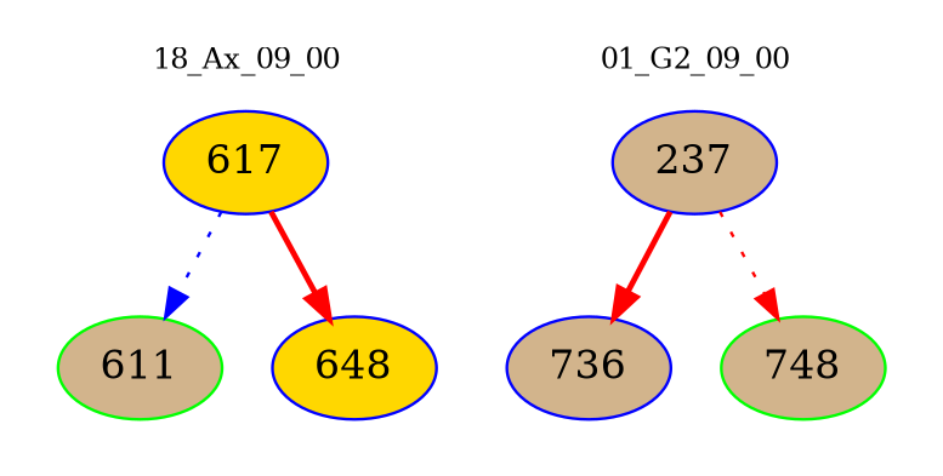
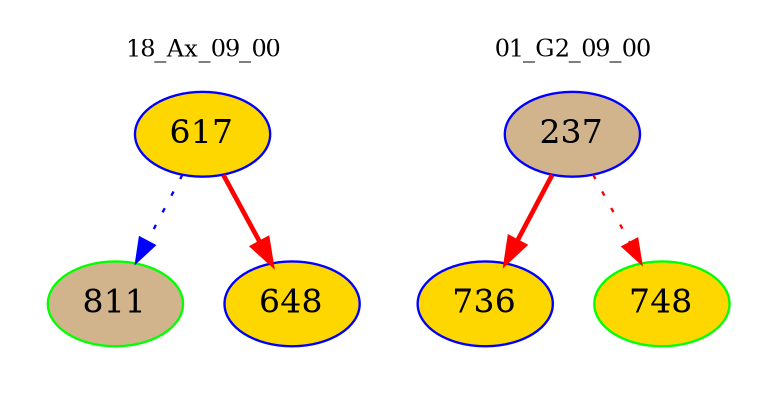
  digraph {
    node [color=blue fillcolor=tan style=filled]
    edge [color=red style=dotted]
    n1 [fillcolor=gold label=617]
-   n2 [color=green label=611]
+   n2 [color=green label=811]
    n3 [fillcolor=gold label=648]
    n4 [label=237]
-   n5 [label=736]
-   n6 [color=green label=748]
+   n5 [fillcolor=gold label=736]
+   n6 [color=green fillcolor=gold label=748]
    subgraph cluster_1 {
      color=white
      fontsize=10
      label="18_Ax_09_00"
      n1
      n2
      n3
    }
    subgraph cluster_2 {
      color=white
      fontsize=10
      label="01_G2_09_00"
      n4
      n5
      n6
    }
    n1 -> n2 [color=blue]
    n1 -> n3 [style=bold]
    n4 -> n5 [style=bold]
    n4 -> n6
  }
